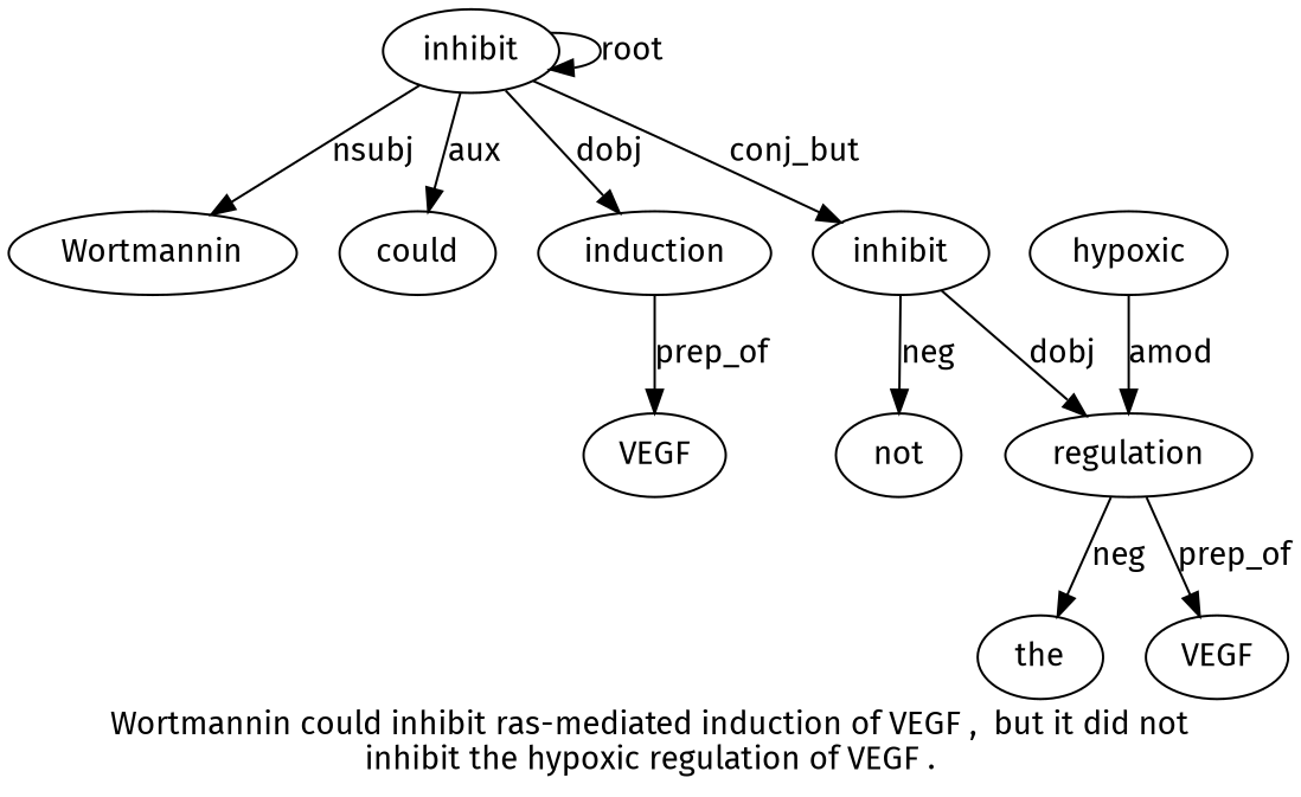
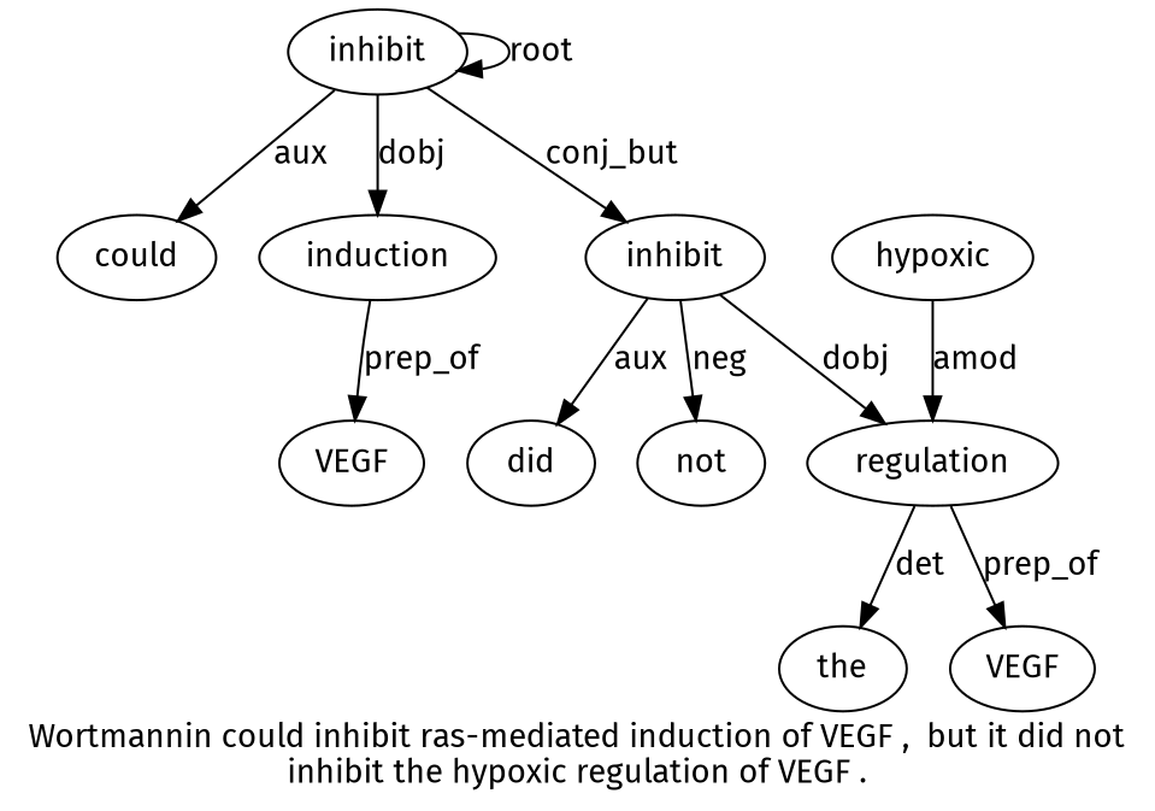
  digraph {
    fontname="Fira Sans"
    label="Wortmannin could inhibit ras-mediated induction of VEGF ,  but it did not\ninhibit the hypoxic regulation of VEGF ."
    node [fillcolor=white fontname="Fira Sans" style=filled]
    edge [fontname="Fira Sans"]
    n1 [label=inhibit]
-   n2 [label=Wortmannin]
    n3 [label=could]
    n4 [label=induction]
    n5 [label=inhibit]
    n6 [label=VEGF]
+   n7 [label=did]
    n8 [label=not]
    n9 [label=regulation]
    n10 [label=the]
    n11 [label=VEGF]
    n12 [label=hypoxic]
    n1 -> n1 [label=root]
-   n1 -> n2 [label=nsubj]
    n1 -> n3 [label=aux]
    n1 -> n4 [label=dobj]
    n1 -> n5 [label=conj_but]
    n4 -> n6 [label=prep_of]
+   n5 -> n7 [label=aux]
    n5 -> n8 [label=neg]
    n5 -> n9 [label=dobj]
-   n9 -> n10 [label=neg]
+   n9 -> n10 [label=det]
    n9 -> n11 [label=prep_of]
    n12 -> n9 [label=amod]
  }
